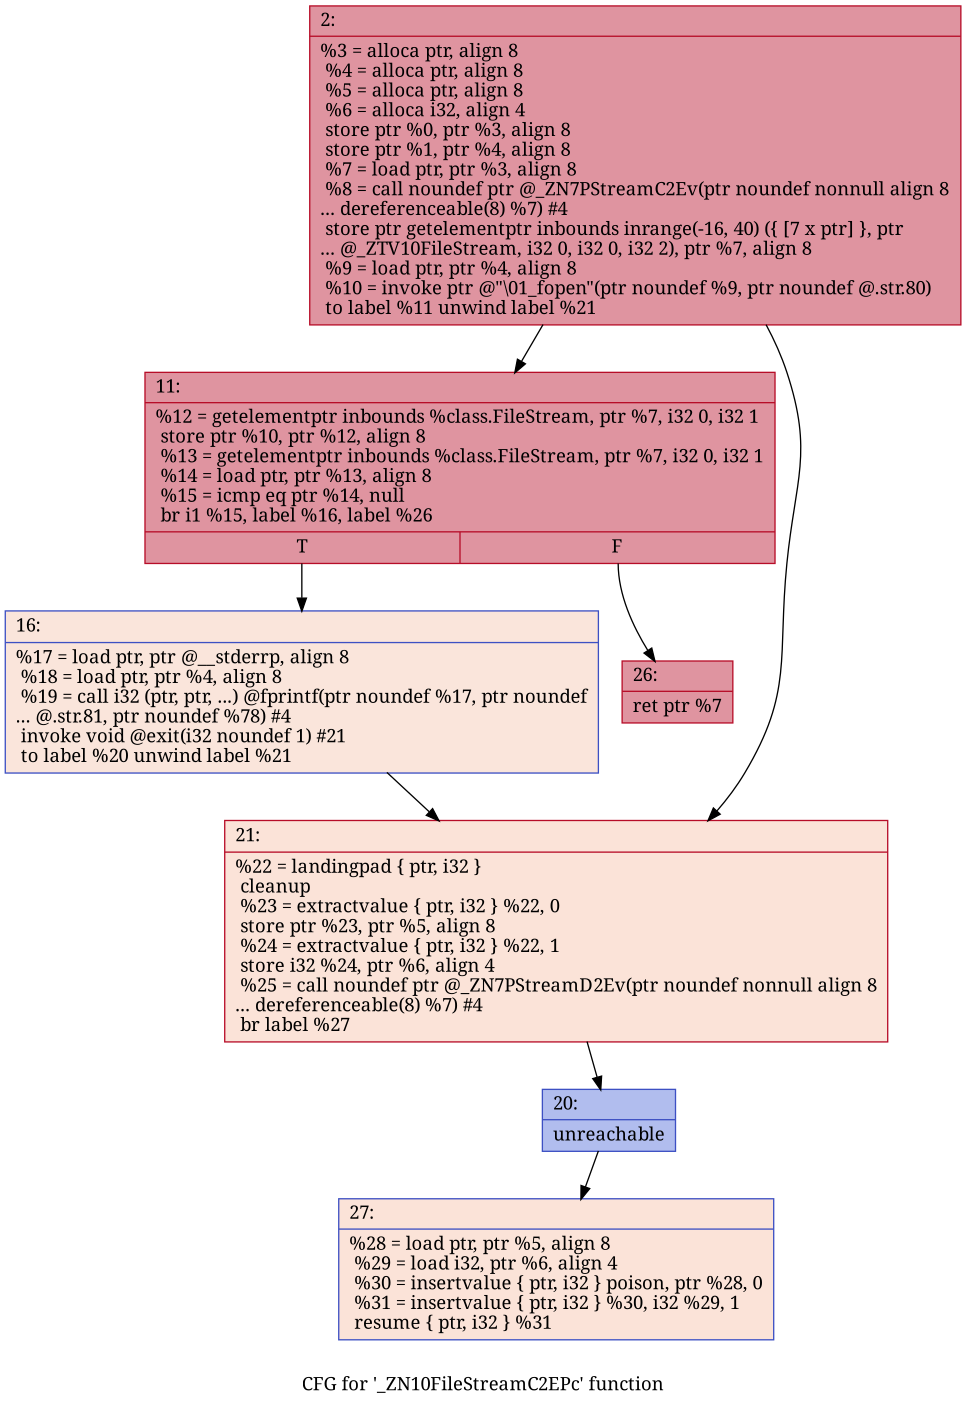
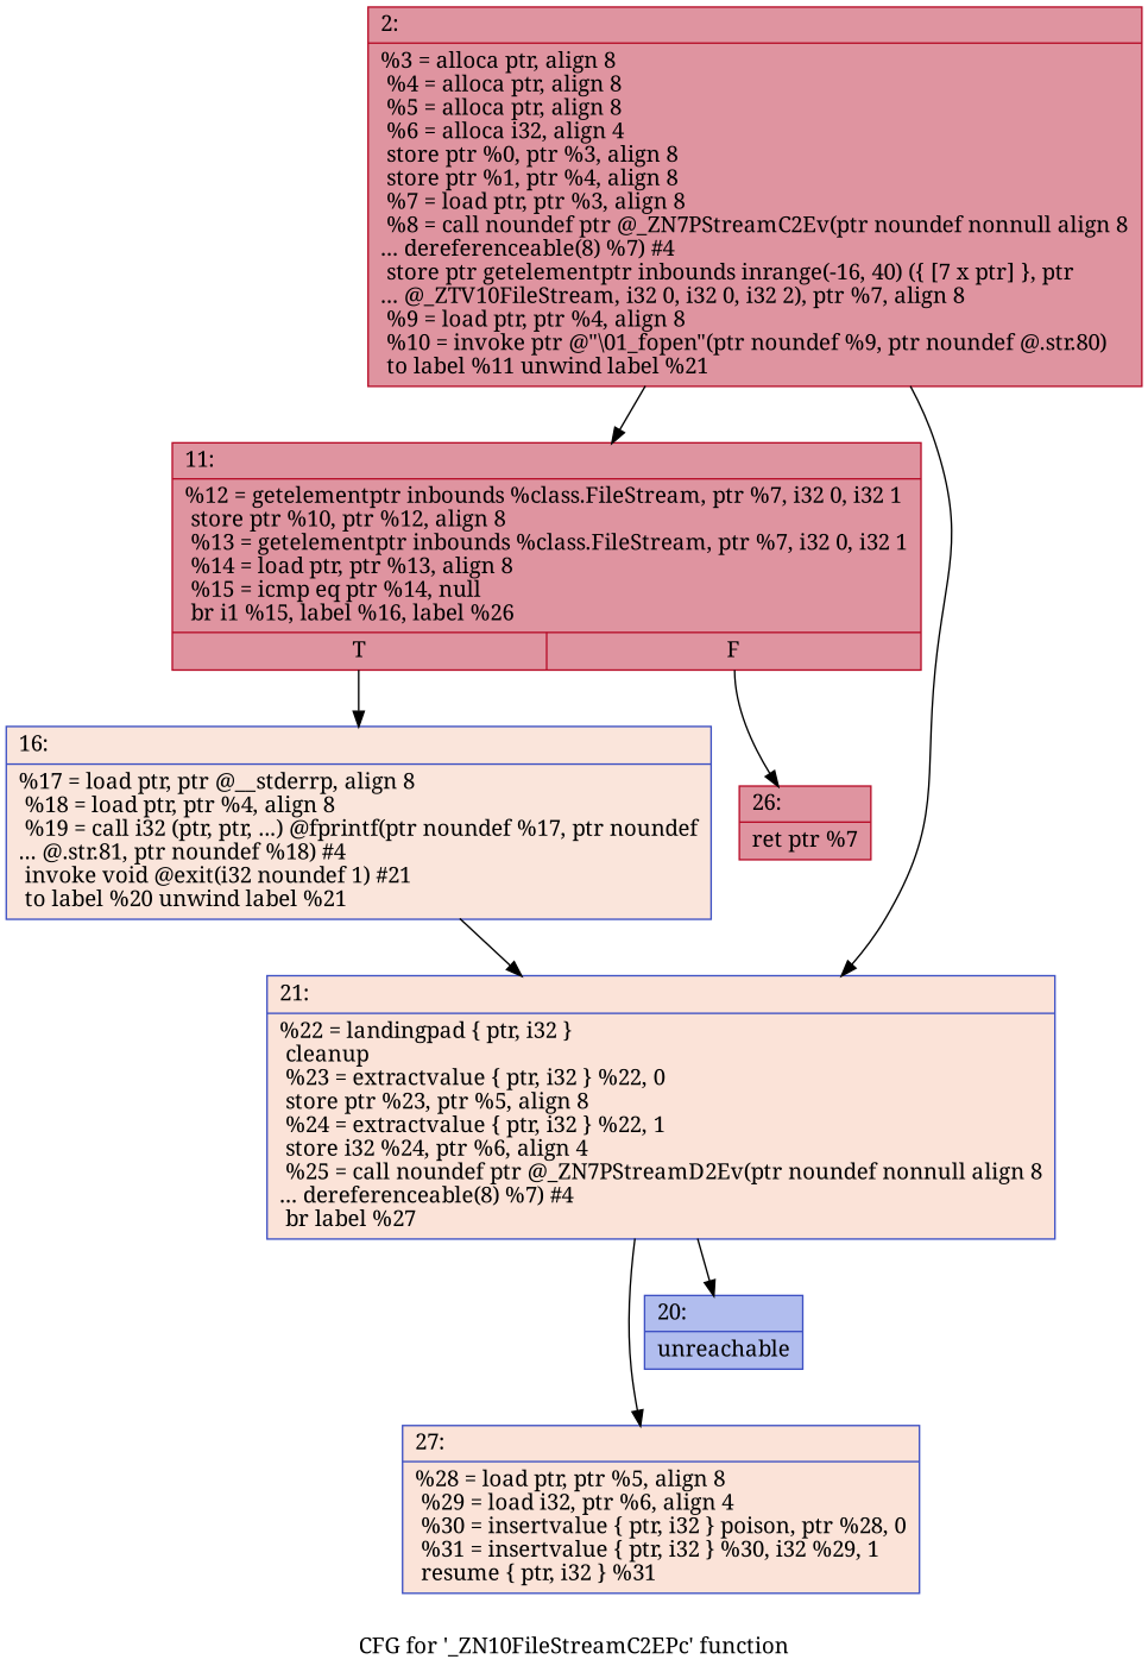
  digraph {
    fontname="Noto Serif"
    label="CFG for '_ZN10FileStreamC2EPc' function"
    node [color="#3d50c3ff" fillcolor="#b70d2870" fontname="Noto Serif" shape=record style=filled]
    edge [fontname="Noto Serif"]
    n1 [color="#b70d28ff" label="{2:\l|  %3 = alloca ptr, align 8\l  %4 = alloca ptr, align 8\l  %5 = alloca ptr, align 8\l  %6 = alloca i32, align 4\l  store ptr %0, ptr %3, align 8\l  store ptr %1, ptr %4, align 8\l  %7 = load ptr, ptr %3, align 8\l  %8 = call noundef ptr @_ZN7PStreamC2Ev(ptr noundef nonnull align 8\l... dereferenceable(8) %7) #4\l  store ptr getelementptr inbounds inrange(-16, 40) (\{ [7 x ptr] \}, ptr\l... @_ZTV10FileStream, i32 0, i32 0, i32 2), ptr %7, align 8\l  %9 = load ptr, ptr %4, align 8\l  %10 = invoke ptr @\"\\01_fopen\"(ptr noundef %9, ptr noundef @.str.80)\l          to label %11 unwind label %21\l}"]
    n2 [color="#b70d28ff" label="{11:\l|  %12 = getelementptr inbounds %class.FileStream, ptr %7, i32 0, i32 1\l  store ptr %10, ptr %12, align 8\l  %13 = getelementptr inbounds %class.FileStream, ptr %7, i32 0, i32 1\l  %14 = load ptr, ptr %13, align 8\l  %15 = icmp eq ptr %14, null\l  br i1 %15, label %16, label %26\l|{<s0>T|<s1>F}}"]
-   n3 [color="#b70d28ff" fillcolor="#f6bfa670" label="{21:\l|  %22 = landingpad \{ ptr, i32 \}\l          cleanup\l  %23 = extractvalue \{ ptr, i32 \} %22, 0\l  store ptr %23, ptr %5, align 8\l  %24 = extractvalue \{ ptr, i32 \} %22, 1\l  store i32 %24, ptr %6, align 4\l  %25 = call noundef ptr @_ZN7PStreamD2Ev(ptr noundef nonnull align 8\l... dereferenceable(8) %7) #4\l  br label %27\l}"]
-   n4 [fillcolor="#f4c5ad70" label="{16:\l|  %17 = load ptr, ptr @__stderrp, align 8\l  %18 = load ptr, ptr %4, align 8\l  %19 = call i32 (ptr, ptr, ...) @fprintf(ptr noundef %17, ptr noundef\l... @.str.81, ptr noundef %78) #4\l  invoke void @exit(i32 noundef 1) #21\l          to label %20 unwind label %21\l}"]
+   n3 [fillcolor="#f6bfa670" label="{21:\l|  %22 = landingpad \{ ptr, i32 \}\l          cleanup\l  %23 = extractvalue \{ ptr, i32 \} %22, 0\l  store ptr %23, ptr %5, align 8\l  %24 = extractvalue \{ ptr, i32 \} %22, 1\l  store i32 %24, ptr %6, align 4\l  %25 = call noundef ptr @_ZN7PStreamD2Ev(ptr noundef nonnull align 8\l... dereferenceable(8) %7) #4\l  br label %27\l}"]
+   n4 [fillcolor="#f4c5ad70" label="{16:\l|  %17 = load ptr, ptr @__stderrp, align 8\l  %18 = load ptr, ptr %4, align 8\l  %19 = call i32 (ptr, ptr, ...) @fprintf(ptr noundef %17, ptr noundef\l... @.str.81, ptr noundef %18) #4\l  invoke void @exit(i32 noundef 1) #21\l          to label %20 unwind label %21\l}"]
    n5 [color="#b70d28ff" label="{26:\l|  ret ptr %7\l}"]
    n6 [fillcolor="#f6bfa670" label="{27:\l|  %28 = load ptr, ptr %5, align 8\l  %29 = load i32, ptr %6, align 4\l  %30 = insertvalue \{ ptr, i32 \} poison, ptr %28, 0\l  %31 = insertvalue \{ ptr, i32 \} %30, i32 %29, 1\l  resume \{ ptr, i32 \} %31\l}"]
    n7 [fillcolor="#4f69d970" label="{20:\l|  unreachable\l}"]
    n1 -> n2
    n1 -> n3
    n2 -> n4 [tailport=s0]
    n2 -> n5 [tailport=s1]
-   n7 -> n6
+   n3 -> n6
    n3 -> n7
    n4 -> n3
  }
